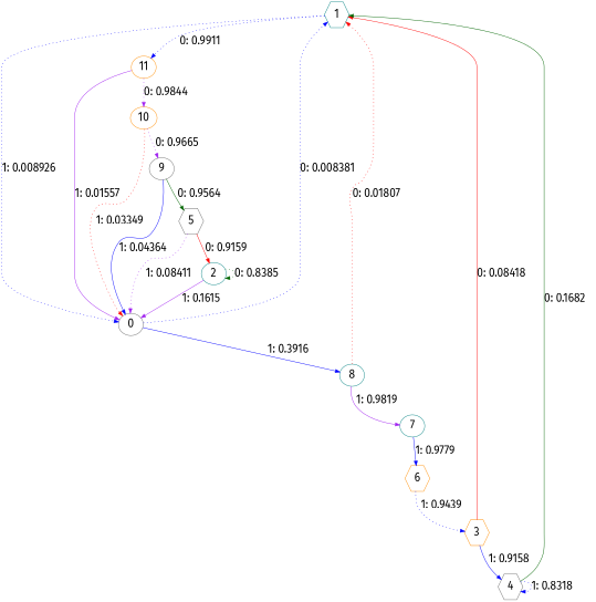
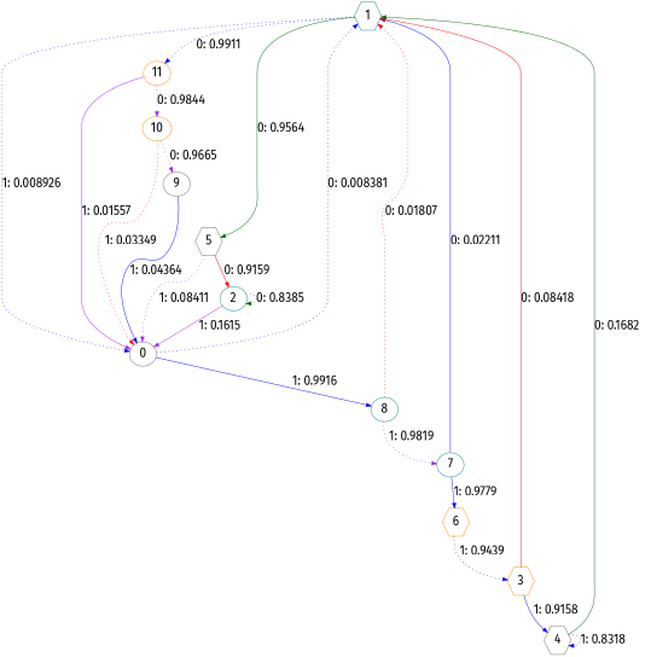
  digraph {
    fontname="Fira Sans"
    node [color=teal fontname="Fira Sans" fontsize=24 shape=ellipse]
    edge [color=blue fontname="Fira Sans" fontsize=24 style=solid]
    1 [shape=hexagon]
    0 [color=gray40]
    8
    11 [color=darkorange]
    7
    10 [color=darkorange]
    6 [color=darkorange shape=hexagon]
    9 [color=gray40]
    2
    3 [color=darkorange shape=hexagon]
    4 [color=gray40 shape=hexagon]
    5 [color=gray40 shape=hexagon]
    1 -> 0 [label="1: 0.008926  " style=dotted]
    1 -> 11 [label="0: 0.9911   " style=dotted]
    0 -> 1 [label="0: 0.008381  " style=dotted]
-   0 -> 8 [label="1: 0.3916   "]
+   0 -> 8 [label="1: 0.9916   "]
    8 -> 1 [color=red label="0: 0.01807  " style=dotted]
-   8 -> 7 [color=purple label="1: 0.9819   "]
+   8 -> 7 [color=purple label="1: 0.9819   " style=dotted]
    11 -> 0 [color=purple label="1: 0.01557  "]
    11 -> 10 [color=purple label="0: 0.9844   " style=dotted]
+   7 -> 1 [label="0: 0.02211  "]
    7 -> 6 [label="1: 0.9779   "]
    10 -> 0 [color=red label="1: 0.03349  " style=dotted]
    10 -> 9 [color=purple label="0: 0.9665   " style=dotted]
    6 -> 3 [label="1: 0.9439   " style=dotted]
    9 -> 0 [label="1: 0.04364  "]
-   9 -> 5 [color=darkgreen label="0: 0.9564   "]
+   1 -> 5 [color=darkgreen label="0: 0.9564   "]
    2 -> 0 [color=purple label="1: 0.1615   "]
    2 -> 2 [color=darkgreen label="0: 0.8385   " style=dotted]
    3 -> 1 [color=red label="0: 0.08418  "]
    3 -> 4 [label="1: 0.9158   "]
    4 -> 1 [color=darkgreen label="0: 0.1682   "]
    4 -> 4 [label="1: 0.8318   " style=dotted]
    5 -> 0 [color=purple label="1: 0.08411  " style=dotted]
    5 -> 2 [color=red label="0: 0.9159   "]
  }
